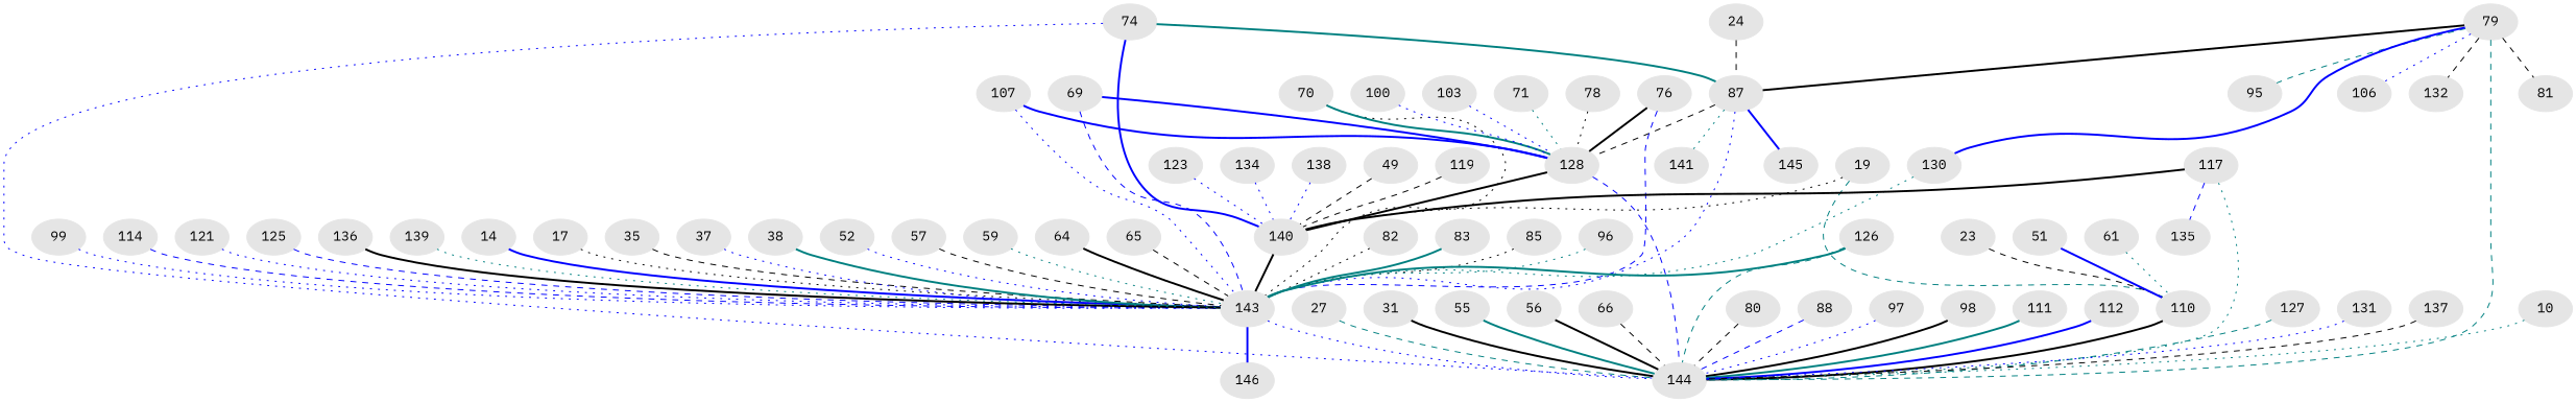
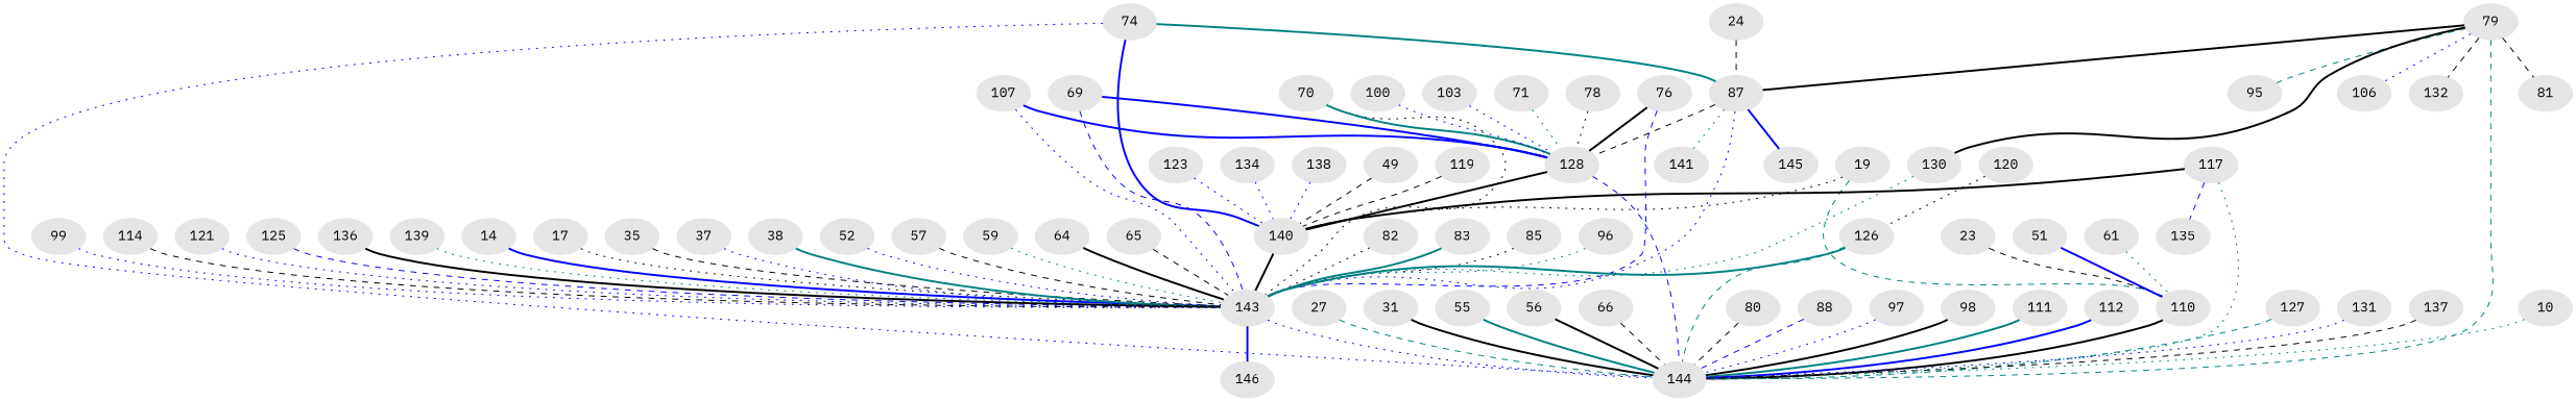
  graph {
    fontname="IBM Plex Mono"
    node [color=gray90 fontname="IBM Plex Mono" style=filled]
    edge [color=black fontname="IBM Plex Mono" style=dotted]
    144 [super="+54+30+92+116+5"]
    10
    143 [super="+75+124+133+101+115+142+26+113+104+105"]
    146
    14
    17
    110 [super="+40+108"]
    19
    140 [super="+84+129"]
    23
    87 [super="+47+32"]
    128 [super="+11+73+18+50+72"]
    141
    145
    24
    27
    31 [super="+9"]
    35
    37
    38
    49
    51
    52
    55
    56
    57
    59
    61
    64
    65
    66
    69
    70
    71
    74 [super="+62+46+43"]
    76
    78
    79 [super="+21+25"]
    81
    95
    106
    130 [super="+94"]
    132 [super="+122"]
    80
    82
    83
    85
    88
    96
    97
    98
    99 [super="+53"]
    100
    103
    107
    111
    112
    114
    117 [super="+28+63+89"]
    135
    119
    126 [super="+45+90"]
+   120
    121
    123 [super="+118"]
    125
    127
    131
    134
    136
    137
    138
    139
    10 -- 144 [color=teal]
    143 -- 144 [color=blue weight=15]
    143 -- 146 [color=blue style=bold]
    14 -- 143 [color=blue style=bold]
    17 -- 143
    110 -- 144 [style=bold weight=3]
    19 -- 110 [color=teal style=dashed]
    19 -- 140
    140 -- 143 [style=bold weight=5]
    23 -- 110 [style=dashed]
    87 -- 143 [color=blue weight=4]
    87 -- 128 [style=dashed weight=2]
    87 -- 141 [color=teal]
    87 -- 145 [color=blue style=bold]
    128 -- 144 [color=blue style=dashed weight=3]
    128 -- 140 [style=bold weight=3]
    24 -- 87 [style=dashed]
    27 -- 144 [color=teal style=dashed]
    31 -- 144 [style=bold]
    35 -- 143 [style=dashed]
    37 -- 143 [color=blue]
    38 -- 143 [color=teal style=bold]
    49 -- 140 [style=dashed]
    51 -- 110 [color=blue style=bold]
    52 -- 143 [color=blue]
    55 -- 144 [color=teal style=bold]
    56 -- 144 [style=bold]
    57 -- 143 [style=dashed]
    59 -- 143 [color=teal]
    61 -- 110 [color=teal]
    64 -- 143 [style=bold]
    65 -- 143 [style=dashed]
    66 -- 144 [style=dashed]
    69 -- 143 [color=blue style=dashed]
    69 -- 128 [color=blue style=bold]
    70 -- 143
    70 -- 128 [color=teal style=bold]
    71 -- 128 [color=teal]
    74 -- 144 [color=blue]
    74 -- 140 [color=blue style=bold]
    74 -- 87 [color=teal style=bold]
    76 -- 143 [color=blue style=dashed]
    76 -- 128 [style=bold]
    78 -- 128
    79 -- 144 [color=teal style=dashed weight=6]
    79 -- 87 [style=bold weight=2]
    79 -- 81 [style=dashed]
    79 -- 95 [color=teal style=dashed]
    79 -- 106 [color=blue]
-   79 -- 130 [color=blue style=bold]
+   79 -- 130 [style=bold]
    79 -- 132 [style=dashed]
    130 -- 143 [color=teal]
    80 -- 144 [style=dashed]
    82 -- 143
    83 -- 143 [color=teal style=bold]
    85 -- 143
    88 -- 144 [color=blue style=dashed]
    96 -- 143 [color=teal]
    97 -- 144 [color=blue]
    98 -- 144 [style=bold]
    99 -- 143 [color=blue]
    100 -- 128 [color=blue]
    103 -- 128 [color=blue]
    107 -- 143 [color=blue]
    107 -- 128 [color=blue style=bold]
    111 -- 144 [color=teal style=bold]
    112 -- 144 [color=blue style=bold]
-   114 -- 143 [color=blue style=dashed]
+   114 -- 143 [style=dashed]
    117 -- 144 [color=teal weight=2]
    117 -- 140 [style=bold]
    117 -- 135 [color=blue style=dashed]
    119 -- 140 [style=dashed]
    126 -- 144 [color=teal style=dashed weight=3]
    126 -- 143 [color=teal style=bold weight=3]
+   120 -- 126
    121 -- 143 [color=blue]
    123 -- 140 [color=blue]
    125 -- 143 [color=blue style=dashed]
    127 -- 144 [color=teal style=dashed]
    131 -- 144 [color=blue]
    134 -- 140 [color=blue]
    136 -- 143 [style=bold]
    137 -- 144 [style=dashed]
    138 -- 140 [color=blue]
    139 -- 143 [color=teal]
  }
